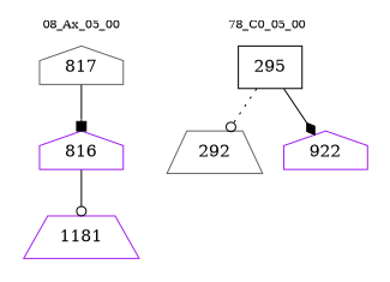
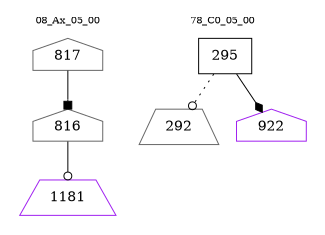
  digraph {
    fontname="DejaVu Serif"
    node [color=purple fontname="DejaVu Serif" shape=house]
    edge [arrowhead=odot color=black fontname="DejaVu Serif" style=solid]
    n1 [color=gray40 label=817]
-   n2 [label=816]
+   n2 [color=gray40 label=816]
    n3 [label=1181 shape=trapezium]
    n4 [color=black label=295 shape=box]
    n5 [color=gray40 label=292 shape=trapezium]
    n6 [label=922]
    subgraph cluster_1 {
      color=white
      fontsize=10
      label="08_Ax_05_00"
      n1
      n2
      n3
    }
    subgraph cluster_2 {
      color=white
      fontsize=10
      label="78_C0_05_00"
      n4
      n5
      n6
    }
    n1 -> n2 [arrowhead=box]
    n2 -> n3
    n4 -> n5 [style=dotted]
    n4 -> n6 [arrowhead=diamond]
  }
